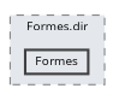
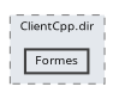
  digraph {
    compound=true
    rankdir=LR
    fontname="Open Sans"
    n1 [color=grey25 fillcolor="#e4e8ed" fontname="Open Sans" fontsize=10 height=0.2 label=Formes shape=box style="filled,bold" width=0.4]
    subgraph cluster_1 {
      bgcolor="#e4e8ed"
      fontsize=10
-     label="Formes.dir"
+     label="ClientCpp.dir"
      pencolor=grey50
      style="filled,dashed"
      n1
    }
  }
